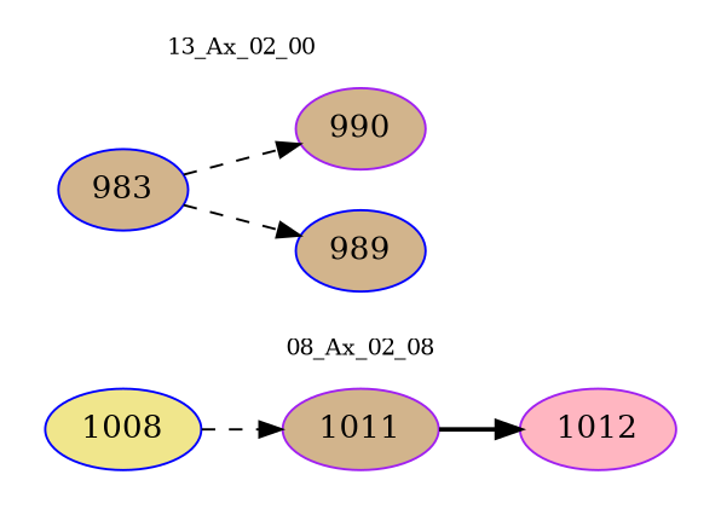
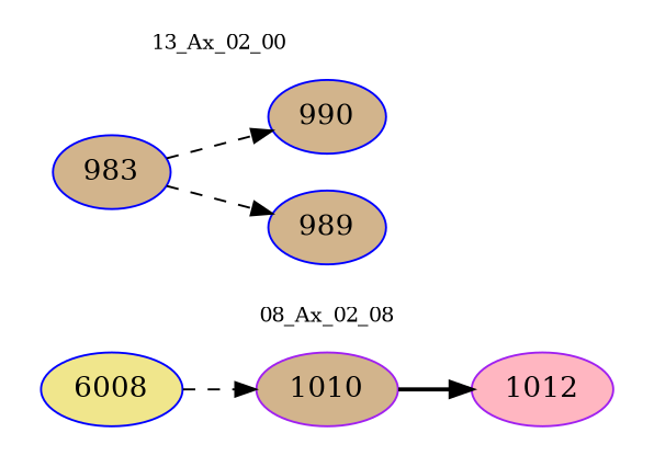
  digraph {
    rankdir=LR
    node [color=blue fillcolor=tan style=filled]
    edge [color=black style=dashed]
-   n1 [fillcolor=khaki label=1008]
-   n2 [color=purple label=1011]
+   n1 [fillcolor=khaki label=6008]
+   n2 [color=purple label=1010]
    n3 [color=purple fillcolor=lightpink label=1012]
    n4 [label=983]
    n5 [label=989]
-   n6 [color=purple label=990]
+   n6 [label=990]
    subgraph cluster_1 {
      color=white
      fontsize=10
      label="08_Ax_02_08"
      n1
      n2
      n3
    }
    subgraph cluster_2 {
      color=white
      fontsize=10
      label="13_Ax_02_00"
      n4
      n5
      n6
    }
    n1 -> n2
    n2 -> n3 [style=bold]
    n4 -> n5
    n4 -> n6
  }
